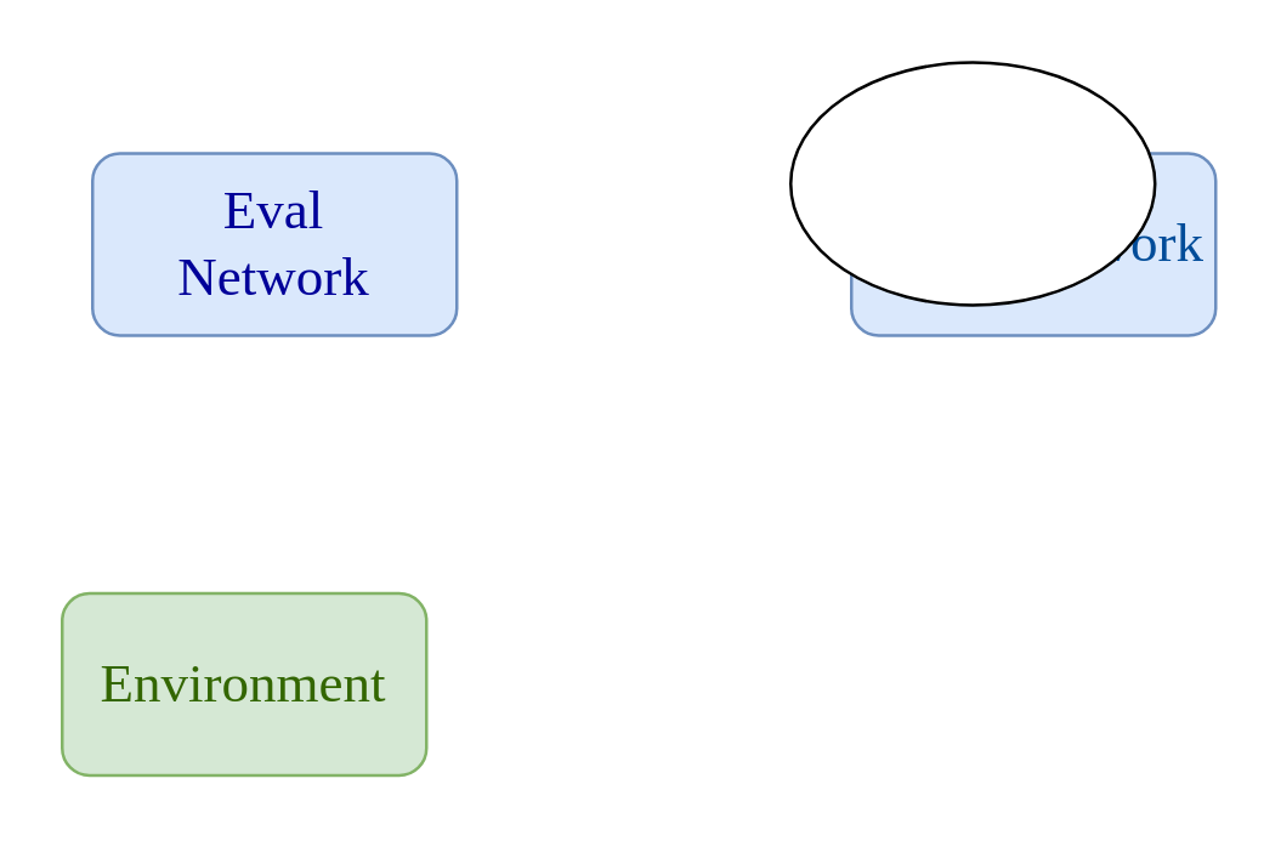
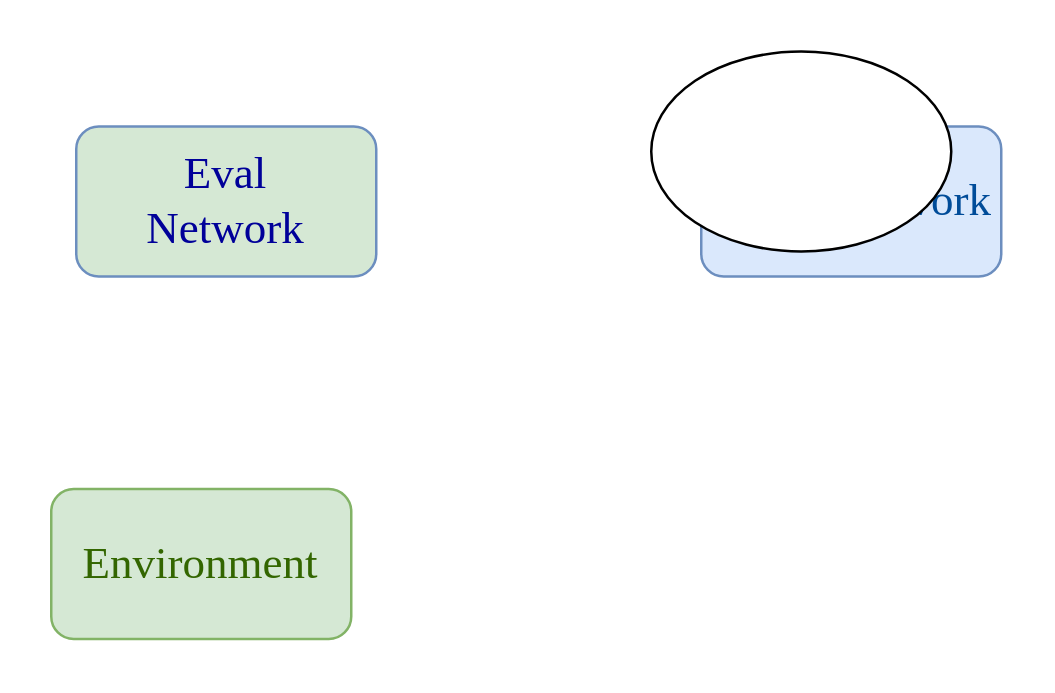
  <mxCell id="0" />
  <mxCell id="1" parent="0" />
  <mxCell id="2" value="&lt;font color=&quot;#336600&quot; face=&quot;Comic Sans MS&quot; style=&quot;font-size: 18px&quot;&gt;Environment&lt;/font&gt;" parent="1" style="rounded=1;whiteSpace=wrap;html=1;fillColor=#d5e8d4;strokeColor=#82b366;" vertex="1"><mxGeometry x="20" y="195" as="geometry" width="120" height="60" /></mxCell>
- <mxCell id="3" value="&lt;div&gt;&lt;font color=&quot;#000099&quot; face=&quot;Comic Sans MS&quot; style=&quot;font-size: 18px&quot;&gt;Eval&lt;/font&gt;&lt;/div&gt;&lt;div&gt;&lt;font color=&quot;#000099&quot; face=&quot;Comic Sans MS&quot; style=&quot;font-size: 18px&quot;&gt;Network&lt;/font&gt;&lt;/div&gt;" parent="1" style="rounded=1;whiteSpace=wrap;html=1;fillColor=#dae8fc;strokeColor=#6c8ebf;" vertex="1"><mxGeometry as="geometry" x="30" y="50" width="120" height="60" /></mxCell>
+ <mxCell id="3" value="&lt;div&gt;&lt;font color=&quot;#000099&quot; face=&quot;Comic Sans MS&quot; style=&quot;font-size: 18px&quot;&gt;Eval&lt;/font&gt;&lt;/div&gt;&lt;div&gt;&lt;font color=&quot;#000099&quot; face=&quot;Comic Sans MS&quot; style=&quot;font-size: 18px&quot;&gt;Network&lt;/font&gt;&lt;/div&gt;" parent="1" style="rounded=1;whiteSpace=wrap;html=1;fillColor=#d5e8d4;strokeColor=#6c8ebf;" vertex="1"><mxGeometry as="geometry" x="30" y="50" width="120" height="60" /></mxCell>
  <mxCell id="4" value="&lt;font color=&quot;#004c99&quot; face=&quot;Comic Sans MS&quot; style=&quot;font-size: 18px&quot;&gt;Target Network&lt;/font&gt;" parent="1" style="rounded=1;whiteSpace=wrap;html=1;fillColor=#dae8fc;strokeColor=#6c8ebf;" vertex="1"><mxGeometry as="geometry" x="280" y="50" width="120" height="60" /></mxCell>
  <mxCell id="5" value="" parent="1" style="ellipse;whiteSpace=wrap;html=1;fontFamily=Comic Sans MS;fontSize=18;fontColor=#004C99;" vertex="1"><mxGeometry as="geometry" x="260" y="20" width="120" height="80" /></mxCell>
